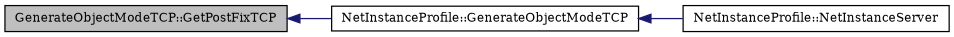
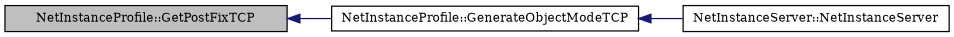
  digraph {
    fontname="DejaVu Serif"
    rankdir=LR
    node [color=black fillcolor=white fontname="DejaVu Serif" fontsize=10 shape=record style=filled]
    edge [color=midnightblue dir=back fontname="DejaVu Serif" fontsize=10 labelfontname=FreeSans labelfontsize=10 style=solid]
-   n1 [fillcolor=grey75 fontcolor=black height=0.2 label="GenerateObjectModeTCP::GetPostFixTCP" width=0.4]
+   n1 [fillcolor=grey75 fontcolor=black height=0.2 label="NetInstanceProfile::GetPostFixTCP" width=0.4]
    n2 [height=0.2 label="NetInstanceProfile::GenerateObjectModeTCP" width=0.4]
-   n3 [height=0.2 label="NetInstanceProfile::NetInstanceServer" width=0.4]
+   n3 [height=0.2 label="NetInstanceServer::NetInstanceServer" width=0.4]
    n1 -> n2
    n2 -> n3
  }
